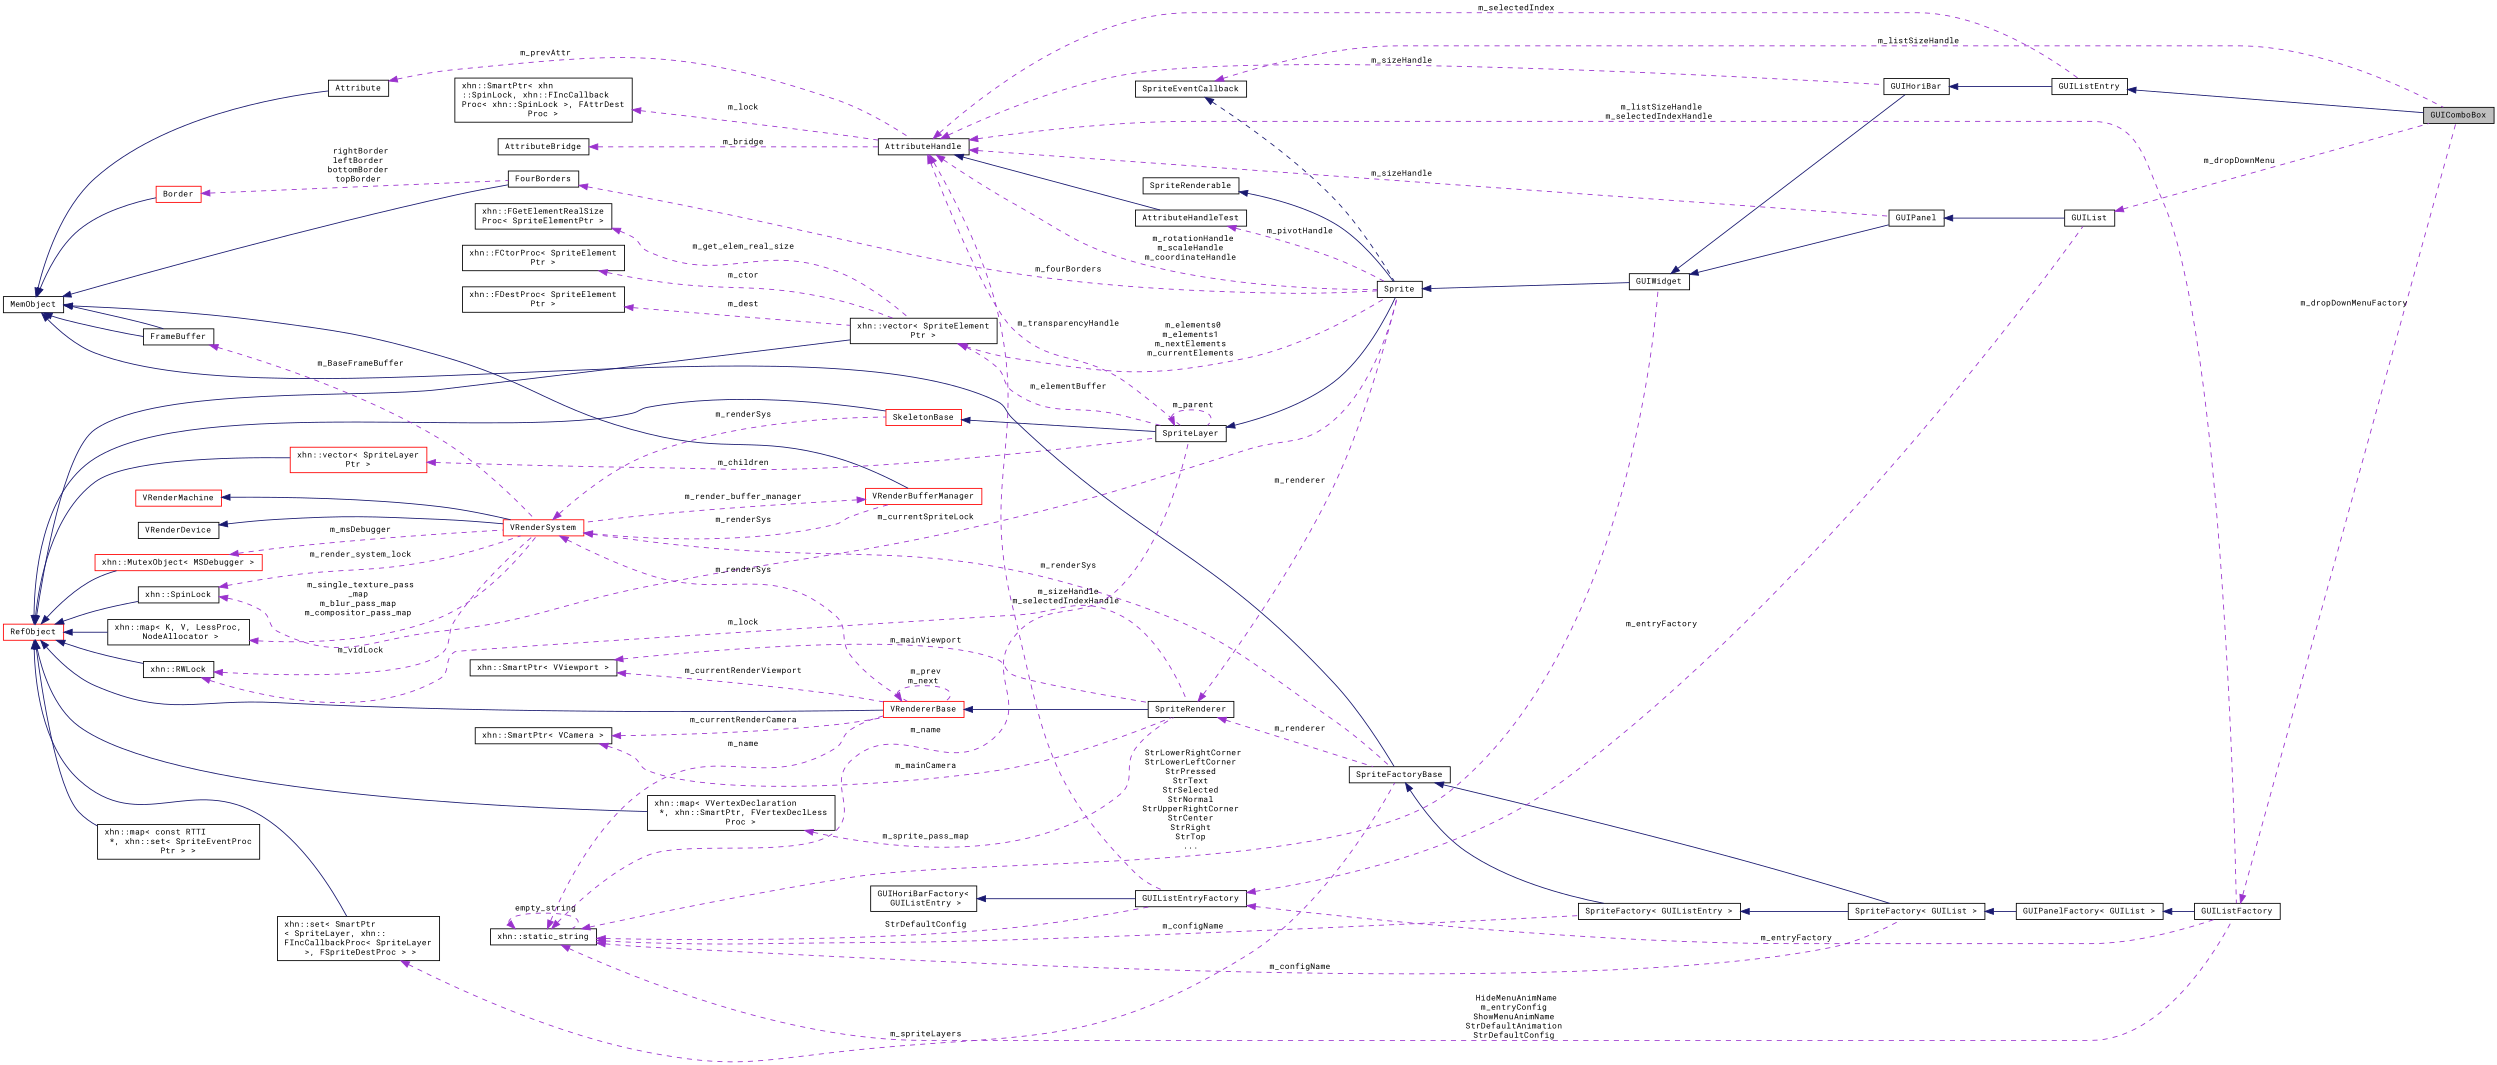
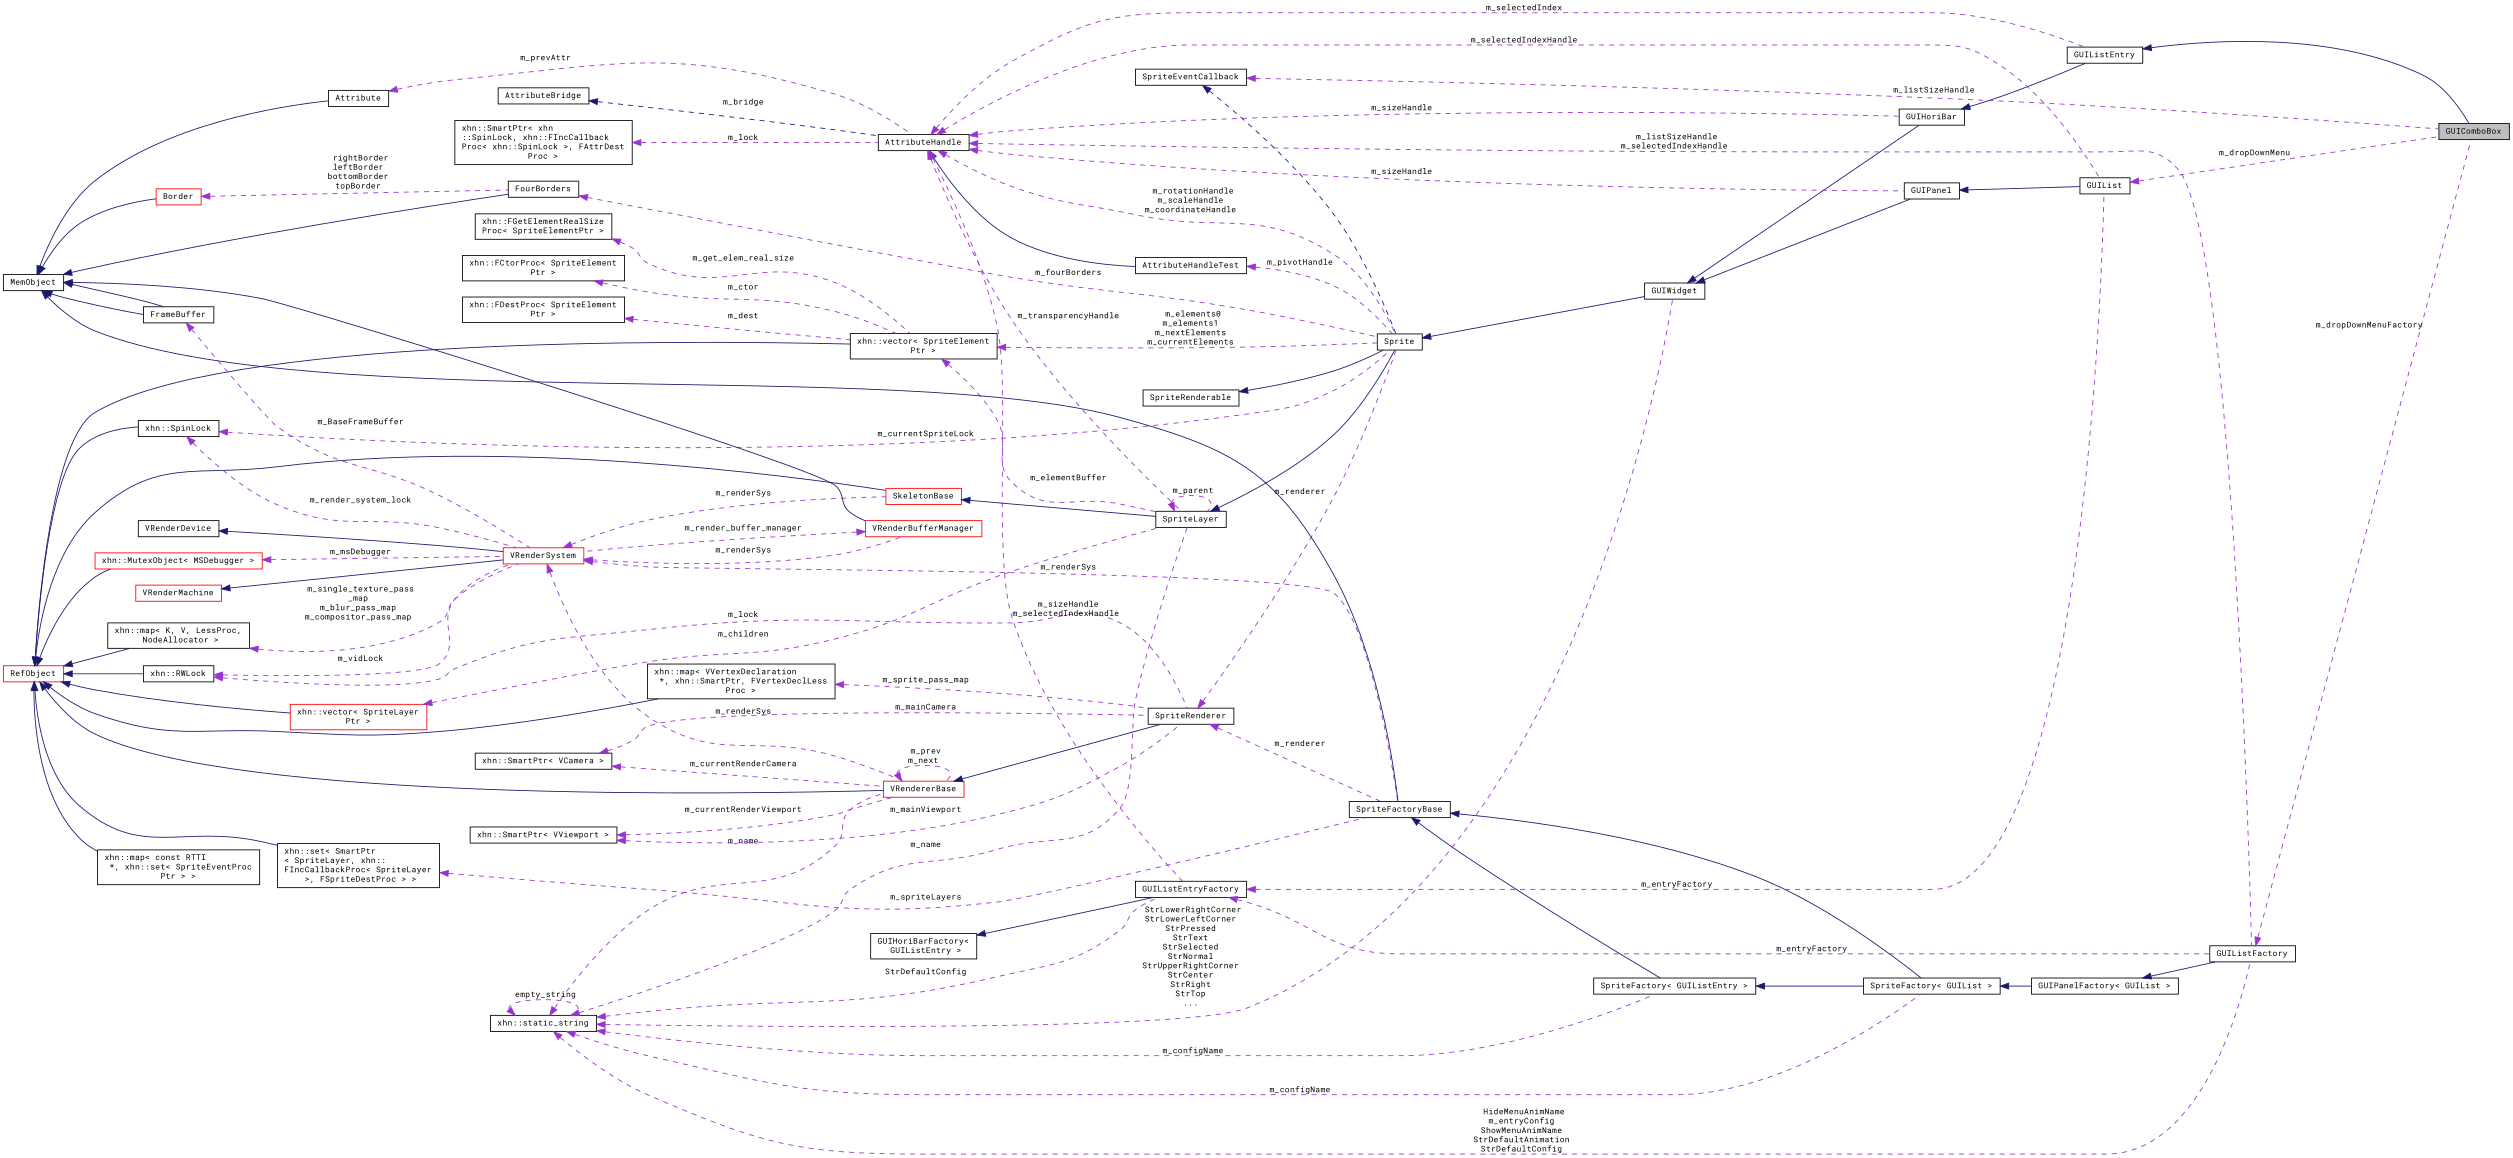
  digraph {
    fontname="Roboto Mono"
    rankdir=LR
    node [color=black fillcolor=white fontname="Roboto Mono" fontsize=10 shape=record style=filled]
    edge [color=darkorchid3 dir=back fontname="Roboto Mono" fontsize=10 labelfontname=Helvetica labelfontsize=10 style=dashed]
    n1 [fillcolor=grey75 fontcolor=black height=0.2 label=GUIComboBox width=0.4]
    n2 [height=0.2 label=GUIListEntry width=0.4]
    n3 [height=0.2 label=GUIHoriBar width=0.4]
    n4 [height=0.2 label=GUIWidget width=0.4]
    n5 [height=0.2 label=GUIPanel width=0.4]
    n6 [height=0.2 label=GUIList width=0.4]
    n7 [height=0.2 label=Sprite width=0.4]
    n8 [height=0.2 label=SpriteLayer width=0.4]
    n9 [color=red height=0.2 label=SkeletonBase width=0.4]
    n10 [color=red height=0.2 label=RefObject width=0.4]
    n11 [height=0.2 label="xhn::RWLock" width=0.4]
    n12 [color=red height=0.2 label="xhn::MutexObject\< MSDebugger \>" width=0.4]
    n13 [height=0.2 label="xhn::map\< K, V, LessProc,\l NodeAllocator \>" width=0.4]
    n14 [height=0.2 label="xhn::SpinLock" width=0.4]
    n15 [height=0.2 label="xhn::vector\< SpriteElement\lPtr \>" width=0.4]
    n16 [color=red height=0.2 label="xhn::vector\< SpriteLayer\lPtr \>" width=0.4]
    n17 [height=0.2 label="xhn::map\< const RTTI\l *, xhn::set\< SpriteEventProc\lPtr \> \>" width=0.4]
    n18 [color=red height=0.2 label=VRendererBase width=0.4]
    n19 [height=0.2 label="xhn::map\< VVertexDeclaration\l *, xhn::SmartPtr, FVertexDeclLess\lProc \>" width=0.4]
    n20 [height=0.2 label="xhn::set\< SmartPtr\l\< SpriteLayer, xhn::\lFIncCallbackProc\< SpriteLayer\l \>, FSpriteDestProc \> \>" width=0.4]
    n21 [color=red height=0.2 label=VRenderSystem width=0.4]
    n22 [height=0.2 label=SpriteRenderer width=0.4]
    n23 [height=0.2 label=SpriteFactoryBase width=0.4]
    n24 [color=red height=0.2 label=VRenderBufferManager width=0.4]
    n25 [height=0.2 label="SpriteFactory\< GUIListEntry \>" width=0.4]
    n26 [height=0.2 label="SpriteFactory\< GUIList \>" width=0.4]
    n27 [color=red height=0.2 label=VRenderMachine width=0.4]
    n28 [height=0.2 label=VRenderDevice width=0.4]
    n29 [height=0.2 label=MemObject width=0.4]
    n30 [height=0.2 label=FrameBuffer width=0.4]
    n31 [height=0.2 label=Attribute width=0.4]
    n32 [height=0.2 label=FourBorders width=0.4]
    n33 [color=red height=0.2 label=Border width=0.4]
    n34 [height=0.2 label=AttributeHandle width=0.4]
    n35 [height=0.2 label="xhn::FGetElementRealSize\lProc\< SpriteElementPtr \>" width=0.4]
    n36 [height=0.2 label="xhn::FCtorProc\< SpriteElement\lPtr \>" width=0.4]
    n37 [height=0.2 label="xhn::FDestProc\< SpriteElement\lPtr \>" width=0.4]
    n38 [height=0.2 label=AttributeHandleTest width=0.4]
    n39 [height=0.2 label=GUIListEntryFactory width=0.4]
    n40 [height=0.2 label=GUIListFactory width=0.4]
    n41 [height=0.2 label="xhn::SmartPtr\< xhn\l::SpinLock, xhn::FIncCallback\lProc\< xhn::SpinLock \>, FAttrDest\lProc \>" width=0.4]
    n42 [height=0.2 label=AttributeBridge width=0.4]
    n43 [height=0.2 label="xhn::static_string" width=0.4]
    n44 [height=0.2 label="GUIPanelFactory\< GUIList \>" width=0.4]
    n45 [height=0.2 label=SpriteEventCallback width=0.4]
    n46 [height=0.2 label=SpriteRenderable width=0.4]
    n47 [height=0.2 label="xhn::SmartPtr\< VViewport \>" width=0.4]
    n48 [height=0.2 label="xhn::SmartPtr\< VCamera \>" width=0.4]
    n49 [height=0.2 label="GUIHoriBarFactory\<\l GUIListEntry \>" width=0.4]
    n2 -> n1 [color=midnightblue style=solid]
    n3 -> n2 [color=midnightblue style=solid]
    n4 -> n3 [color=midnightblue style=solid]
    n4 -> n5 [color=midnightblue style=solid]
    n5 -> n6 [color=midnightblue style=solid]
    n6 -> n1 [label=" m_dropDownMenu"]
    n7 -> n4 [color=midnightblue style=solid]
    n8 -> n7 [color=midnightblue style=solid]
    n8 -> n8 [label=" m_parent"]
    n9 -> n8 [color=midnightblue style=solid]
    n10 -> n9 [color=midnightblue style=solid]
    n10 -> n11 [color=midnightblue style=solid]
    n10 -> n12 [color=midnightblue style=solid]
    n10 -> n13 [color=midnightblue style=solid]
    n10 -> n14 [color=midnightblue style=solid]
    n10 -> n15 [color=midnightblue style=solid]
    n10 -> n16 [color=midnightblue style=solid]
    n10 -> n17 [color=midnightblue style=solid]
    n10 -> n18 [color=midnightblue style=solid]
    n10 -> n19 [color=midnightblue style=solid]
    n10 -> n20 [color=midnightblue style=solid]
    n11 -> n21 [label=" m_vidLock"]
    n11 -> n22 [label=" m_lock"]
    n12 -> n21 [label=" m_msDebugger"]
    n13 -> n21 [label=" m_single_texture_pass\l_map\nm_blur_pass_map\nm_compositor_pass_map"]
    n14 -> n7 [label=" m_currentSpriteLock"]
    n14 -> n21 [label=" m_render_system_lock"]
    n15 -> n7 [label=" m_elements0\nm_elements1\nm_nextElements\nm_currentElements"]
    n15 -> n8 [label=" m_elementBuffer"]
    n16 -> n8 [label=" m_children"]
    n18 -> n18 [label=" m_prev\nm_next"]
    n18 -> n22 [color=midnightblue style=solid]
    n19 -> n22 [label=" m_sprite_pass_map"]
    n20 -> n23 [label=" m_spriteLayers"]
    n21 -> n9 [label=" m_renderSys"]
    n21 -> n18 [label=" m_renderSys"]
    n21 -> n23 [label=" m_renderSys"]
    n21 -> n24 [label=" m_renderSys"]
    n22 -> n7 [label=" m_renderer"]
    n22 -> n23 [label=" m_renderer"]
    n23 -> n25 [color=midnightblue style=solid]
    n23 -> n26 [color=midnightblue style=solid]
    n24 -> n21 [label=" m_render_buffer_manager"]
    n25 -> n26 [color=midnightblue style=solid]
    n26 -> n44 [color=midnightblue style=solid]
    n27 -> n21 [color=midnightblue style=solid]
    n28 -> n21 [color=midnightblue style=solid]
    n29 -> n23 [color=midnightblue style=solid]
    n29 -> n24 [color=midnightblue style=solid]
    n29 -> n30 [color=midnightblue style=solid]
    n29 -> n30 [color=midnightblue style=solid]
    n29 -> n31 [color=midnightblue style=solid]
    n29 -> n32 [color=midnightblue style=solid]
    n29 -> n33 [color=midnightblue style=solid]
    n30 -> n21 [label=" m_BaseFrameBuffer"]
    n31 -> n34 [label=" m_prevAttr"]
    n32 -> n7 [label=" m_fourBorders"]
    n33 -> n32 [label=" rightBorder\nleftBorder\nbottomBorder\ntopBorder"]
    n34 -> n2 [label=" m_selectedIndex"]
    n34 -> n3 [label=" m_sizeHandle"]
    n34 -> n5 [label=" m_sizeHandle"]
+   n34 -> n6 [label=" m_selectedIndexHandle"]
    n34 -> n7 [label=" m_rotationHandle\nm_scaleHandle\nm_coordinateHandle"]
    n34 -> n8 [label=" m_transparencyHandle"]
    n34 -> n38 [color=midnightblue style=solid]
    n34 -> n39 [label=" m_sizeHandle\nm_selectedIndexHandle"]
    n34 -> n40 [label=" m_listSizeHandle\nm_selectedIndexHandle"]
    n35 -> n15 [label=" m_get_elem_real_size"]
    n36 -> n15 [label=" m_ctor"]
    n37 -> n15 [label=" m_dest"]
    n38 -> n7 [label=" m_pivotHandle"]
    n39 -> n6 [label=" m_entryFactory"]
    n39 -> n40 [label=" m_entryFactory"]
    n40 -> n1 [label=" m_dropDownMenuFactory"]
    n41 -> n34 [label=" m_lock"]
-   n42 -> n34 [label=" m_bridge"]
+   n42 -> n34 [color=midnightblue label=" m_bridge"]
    n43 -> n4 [label=" StrLowerRightCorner\nStrLowerLeftCorner\nStrPressed\nStrText\nStrSelected\nStrNormal\nStrUpperRightCorner\nStrCenter\nStrRight\nStrTop\n..."]
    n43 -> n8 [label=" m_name"]
    n43 -> n18 [label=" m_name"]
    n43 -> n25 [label=" m_configName"]
    n43 -> n26 [label=" m_configName"]
    n43 -> n39 [label=" StrDefaultConfig"]
    n43 -> n40 [label=" HideMenuAnimName\nm_entryConfig\nShowMenuAnimName\nStrDefaultAnimation\nStrDefaultConfig"]
    n43 -> n43 [label=" empty_string"]
    n44 -> n40 [color=midnightblue style=solid]
    n45 -> n1 [label=" m_listSizeHandle"]
    n45 -> n7 [color=midnightblue]
    n46 -> n7 [color=midnightblue style=solid]
    n47 -> n18 [label=" m_currentRenderViewport"]
    n47 -> n22 [label=" m_mainViewport"]
    n48 -> n18 [label=" m_currentRenderCamera"]
    n48 -> n22 [label=" m_mainCamera"]
    n49 -> n39 [color=midnightblue style=solid]
  }
